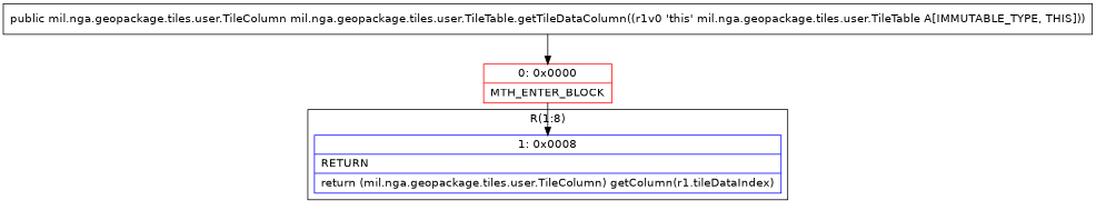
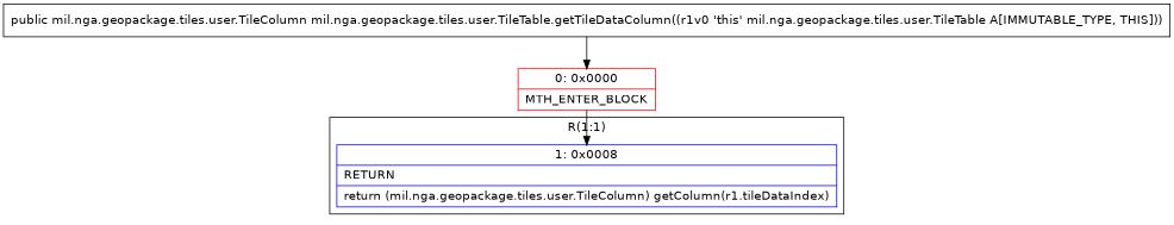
  digraph {
    fontname="DejaVu Sans"
    node [shape=record fontname="DejaVu Sans"]
    edge [fontname="DejaVu Sans"]
    n1 [color=blue label="{1\:\ 0x0008|RETURN\l|return (mil.nga.geopackage.tiles.user.TileColumn) getColumn(r1.tileDataIndex)\l}"]
    n2 [color=red label="{0\:\ 0x0000|MTH_ENTER_BLOCK\l}"]
    n3 [label="{public mil.nga.geopackage.tiles.user.TileColumn mil.nga.geopackage.tiles.user.TileTable.getTileDataColumn((r1v0 'this' mil.nga.geopackage.tiles.user.TileTable A[IMMUTABLE_TYPE, THIS])) }"]
    subgraph cluster_1 {
-     label="R(1:8)"
+     label="R(1:1)"
      n1
    }
    n2 -> n1
    n3 -> n2
  }
